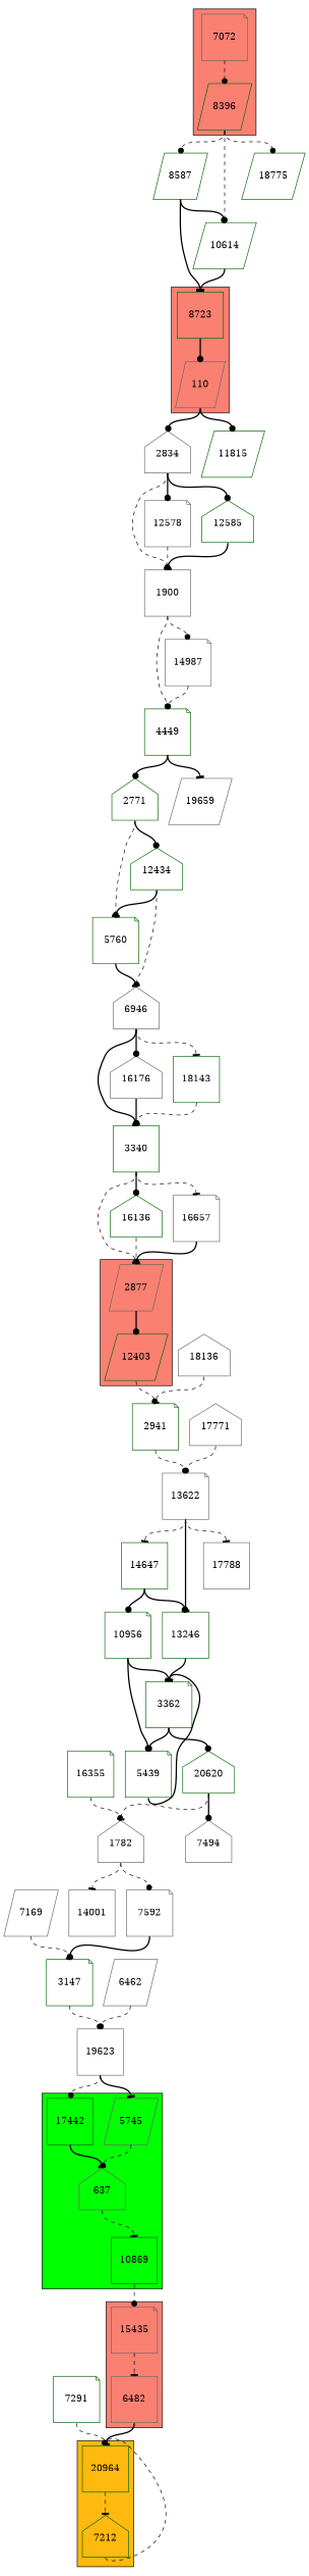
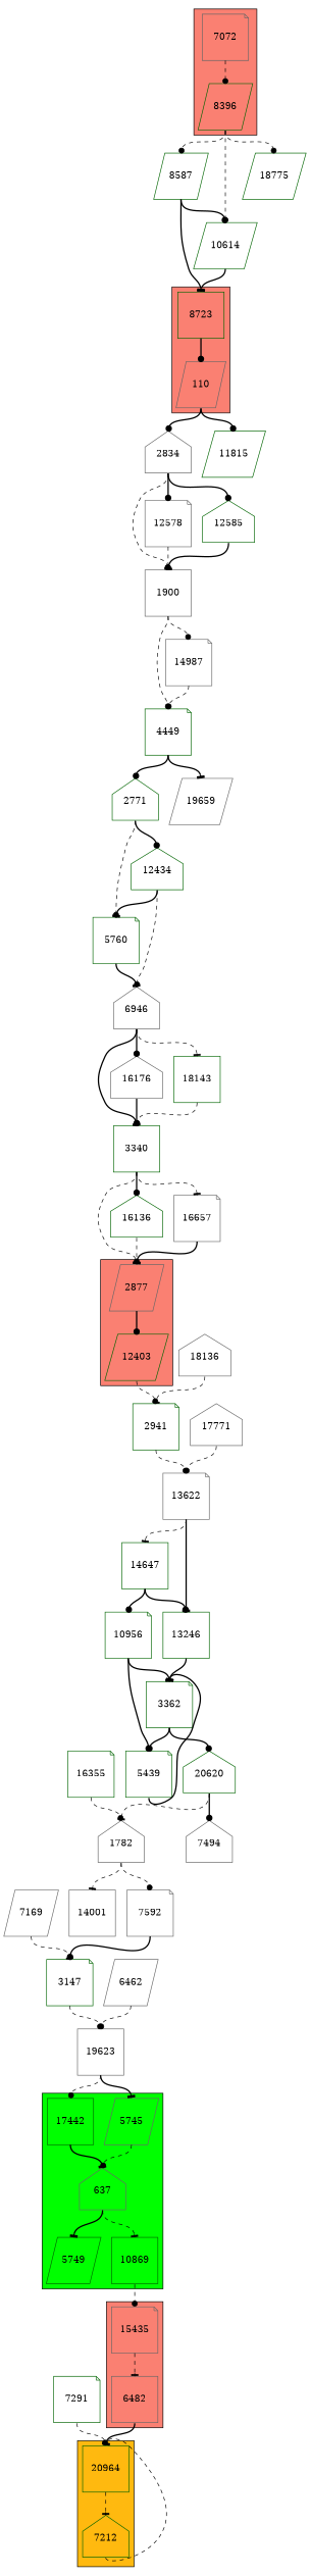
  digraph {
    node [color=darkgreen shape=note]
    edge [arrowhead=dot headport=n style=dashed tailport=s]
    5745 [color=gray40 height=1 shape=parallelogram width=1]
    17442 [height=1 shape=box width=1]
    637 [color=gray40 height=1 shape=house width=1]
+   5749 [height=1 shape=parallelogram width=1]
    10869 [height=1 shape=box width=1]
    15435 [color=gray40 height=1 width=1]
    6482 [color=gray40 height=1 shape=box width=1]
    20964 [height=1 shape=box width=1]
    7212 [height=1 shape=house width=1]
    2877 [color=gray40 height=1 shape=parallelogram width=1]
    12403 [height=1 shape=parallelogram width=1]
    8723 [height=1 shape=box width=1]
    110 [color=gray40 height=1 shape=parallelogram width=1]
    7072 [color=gray40 height=1 width=1]
    n15 [height=1 label=8396 shape=parallelogram width=1]
    2941 [height=1 width=1]
    2834 [color=gray40 height=1 shape=house width=1]
    11815 [height=1 shape=parallelogram width=1]
    8587 [height=1 shape=parallelogram width=1]
    10614 [height=1 shape=parallelogram width=1]
    18775 [height=1 shape=parallelogram width=1]
    13622 [color=gray40 height=1 width=1]
    1900 [color=gray40 height=1 shape=box width=1]
    12578 [color=gray40 height=1 width=1]
    12585 [height=1 shape=house width=1]
    7291 [height=1 width=1]
    19623 [color=gray40 height=1 shape=box width=1]
    3147 [height=1 width=1]
    7169 [color=gray40 height=1 shape=parallelogram width=1]
    7592 [color=gray40 height=1 width=1]
    1782 [color=gray40 height=1 shape=house width=1]
    14001 [color=gray40 height=1 shape=box width=1]
    16355 [height=1 width=1]
    20620 [height=1 shape=house width=1]
    7494 [color=gray40 height=1 shape=house width=1]
    3362 [height=1 width=1]
    5439 [height=1 width=1]
    10956 [height=1 width=1]
    14647 [height=1 shape=box width=1]
    13246 [height=1 shape=box width=1]
-   17788 [color=gray40 height=1 shape=box width=1]
    3340 [height=1 shape=box width=1]
    16136 [height=1 shape=house width=1]
    16657 [color=gray40 height=1 width=1]
    6946 [color=gray40 height=1 shape=house width=1]
    16176 [color=gray40 height=1 shape=house width=1]
    18143 [height=1 shape=box width=1]
    5760 [height=1 width=1]
    2771 [height=1 shape=house width=1]
    12434 [height=1 shape=house width=1]
    4449 [height=1 width=1]
    19659 [color=gray40 height=1 shape=parallelogram width=1]
    14987 [color=gray40 height=1 width=1]
    18136 [color=gray40 height=1 shape=house width=1]
    17771 [color=gray40 height=1 shape=house width=1]
    6462 [color=gray40 height=1 shape=parallelogram width=1]
    subgraph cluster_1 {
      fillcolor=green
      style=filled
      5745
      17442
      637
+     5749
      10869
    }
    subgraph cluster_2 {
      fillcolor=salmon
      style=filled
      15435
      6482
    }
    subgraph cluster_3 {
      fillcolor=darkgoldenrod1
      style=filled
      20964
      7212
    }
    subgraph cluster_4 {
      fillcolor=salmon
      style=filled
      2877
      12403
    }
    subgraph cluster_5 {
      fillcolor=salmon
      style=filled
      8723
      110
    }
    subgraph cluster_6 {
      fillcolor=salmon
      style=filled
      7072
      n15
    }
    5745 -> 637
    17442 -> 637 [arrowhead=tee style=bold]
+   637 -> 5749 [arrowhead=tee style=bold]
    637 -> 10869 [arrowhead=tee]
    10869 -> 15435
    15435 -> 6482 [arrowhead=tee]
    6482 -> 20964 [arrowhead=tee style=bold]
    20964 -> 7212 [arrowhead=tee]
    7212 -> 20964 [arrowhead=tee]
    2877 -> 12403 [style=bold]
    12403 -> 2941
    8723 -> 110 [style=bold]
    110 -> 2834 [style=bold]
    110 -> 11815 [style=bold]
    7072 -> n15
    n15 -> 8587
    n15 -> 10614
    n15 -> 18775
    2941 -> 13622
    2834 -> 1900
    2834 -> 12578 [style=bold]
    2834 -> 12585 [style=bold]
    8587 -> 8723 [arrowhead=tee style=bold]
    8587 -> 10614 [style=bold]
    10614 -> 8723 [arrowhead=tee style=bold]
    13622 -> 14647 [arrowhead=tee]
    13622 -> 13246 [arrowhead=tee style=bold]
-   13622 -> 17788 [arrowhead=tee]
    1900 -> 4449
    1900 -> 14987
    12578 -> 1900
    12585 -> 1900 [arrowhead=tee style=bold]
    7291 -> 20964
    19623 -> 5745 [arrowhead=tee style=bold]
    19623 -> 17442
    3147 -> 19623
    7169 -> 3147 [arrowhead=tee]
    7592 -> 3147 [style=bold]
    1782 -> 7592
    1782 -> 14001 [arrowhead=tee]
    16355 -> 1782
    20620 -> 1782 [arrowhead=tee]
    20620 -> 7494 [style=bold]
    3362 -> 20620 [style=bold]
    3362 -> 5439 [style=bold]
    5439 -> 3362 [arrowhead=tee style=bold]
    10956 -> 3362 [arrowhead=tee style=bold]
    10956 -> 5439 [style=bold]
    14647 -> 10956 [style=bold]
    14647 -> 13246 [style=bold]
    13246 -> 3362 [arrowhead=tee style=bold]
    3340 -> 2877 [arrowhead=tee]
    3340 -> 16136 [style=bold]
    3340 -> 16657 [arrowhead=tee]
    16136 -> 2877
    16657 -> 2877 [arrowhead=tee style=bold]
    6946 -> 3340 [arrowhead=tee style=bold]
    6946 -> 16176 [style=bold]
    6946 -> 18143 [arrowhead=tee]
    16176 -> 3340 [style=bold]
    18143 -> 3340
    5760 -> 6946 [arrowhead=tee style=bold]
    2771 -> 5760
    2771 -> 12434 [style=bold]
    12434 -> 6946
    12434 -> 5760 [arrowhead=tee style=bold]
    4449 -> 2771 [style=bold]
    4449 -> 19659 [arrowhead=tee style=bold]
    14987 -> 4449
    18136 -> 2941 [arrowhead=tee]
    17771 -> 13622
    6462 -> 19623
  }
